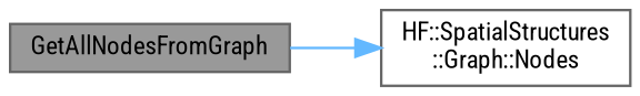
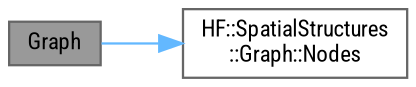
  digraph {
    rankdir=LR
    fontname="Roboto Condensed"
    node [fontname="Roboto Condensed" fontsize=10 shape=box style=filled]
-   n1 [color=gray40 fillcolor=grey60 fontcolor=black height=0.2 label=GetAllNodesFromGraph width=0.4]
+   n1 [color=gray40 fillcolor=grey60 fontcolor=black height=0.2 label="Graph" width=0.4]
    n2 [color=grey40 fillcolor=white height=0.2 label="HF::SpatialStructures\l::Graph::Nodes" width=0.4]
    n1 -> n2 [color=steelblue1 fontname="Roboto Condensed" fontsize=10 labelfontname=Helvetica labelfontsize=10 style=solid]
  }
